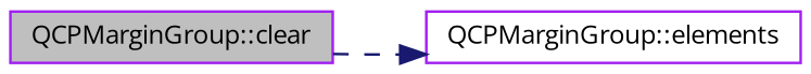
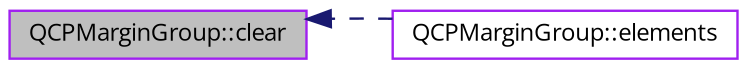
  digraph {
    rankdir=LR
    fontname="Open Sans"
    node [color=purple fontname="Open Sans" fontsize=10 shape=record style=filled]
    n1 [fillcolor=grey75 fontcolor=black height=0.2 label="QCPMarginGroup::clear" width=0.4]
    n2 [fillcolor=white height=0.2 label="QCPMarginGroup::elements" width=0.4]
-   n1 -> n2 [color=midnightblue fontname="Open Sans" fontsize=10 labelfontname=Helvetica labelfontsize=10 style=dashed]
+   n2 -> n1 [color=midnightblue fontname="Open Sans" fontsize=10 labelfontname=Helvetica labelfontsize=10 style=dashed]
  }
